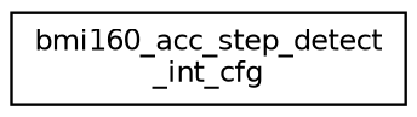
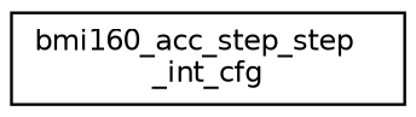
  digraph {
    rankdir=LR
-   n1 [color=black fillcolor=white fontname=Helvetica fontsize=10 height=0.2 label="bmi160_acc_step_detect\l_int_cfg" shape=record style=filled width=0.4]
+   n1 [color=black fillcolor=white fontname=Helvetica fontsize=10 height=0.2 label="bmi160_acc_step_step\l_int_cfg" shape=record style=filled width=0.4]
  }
